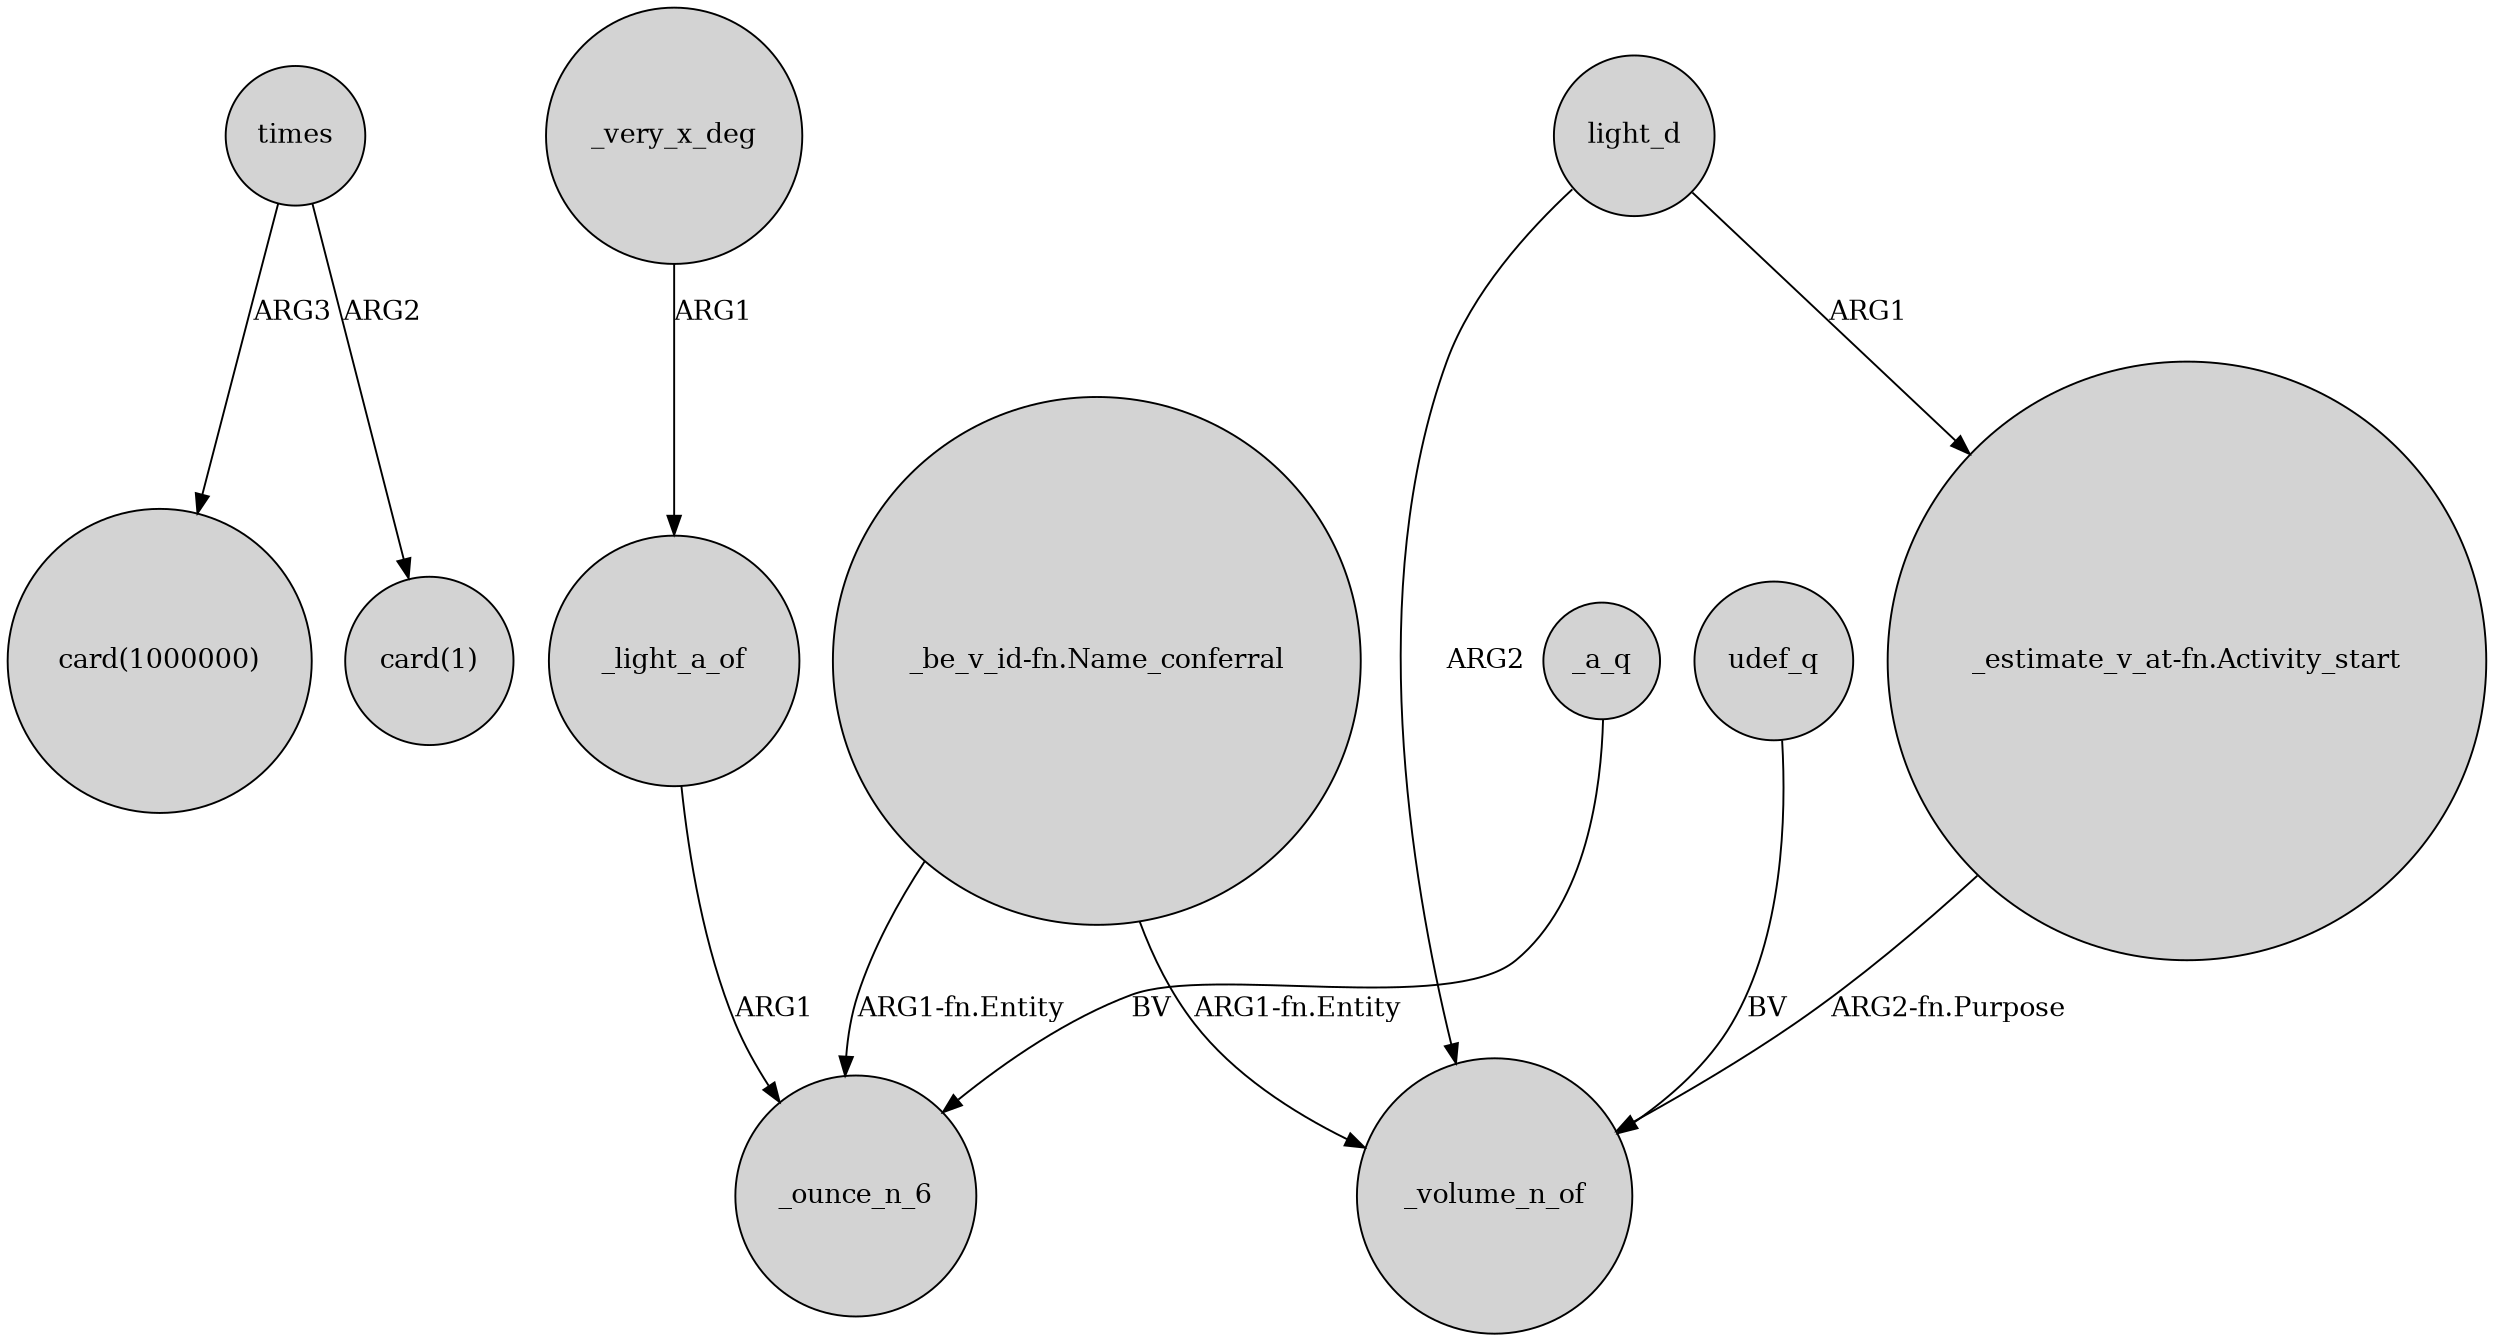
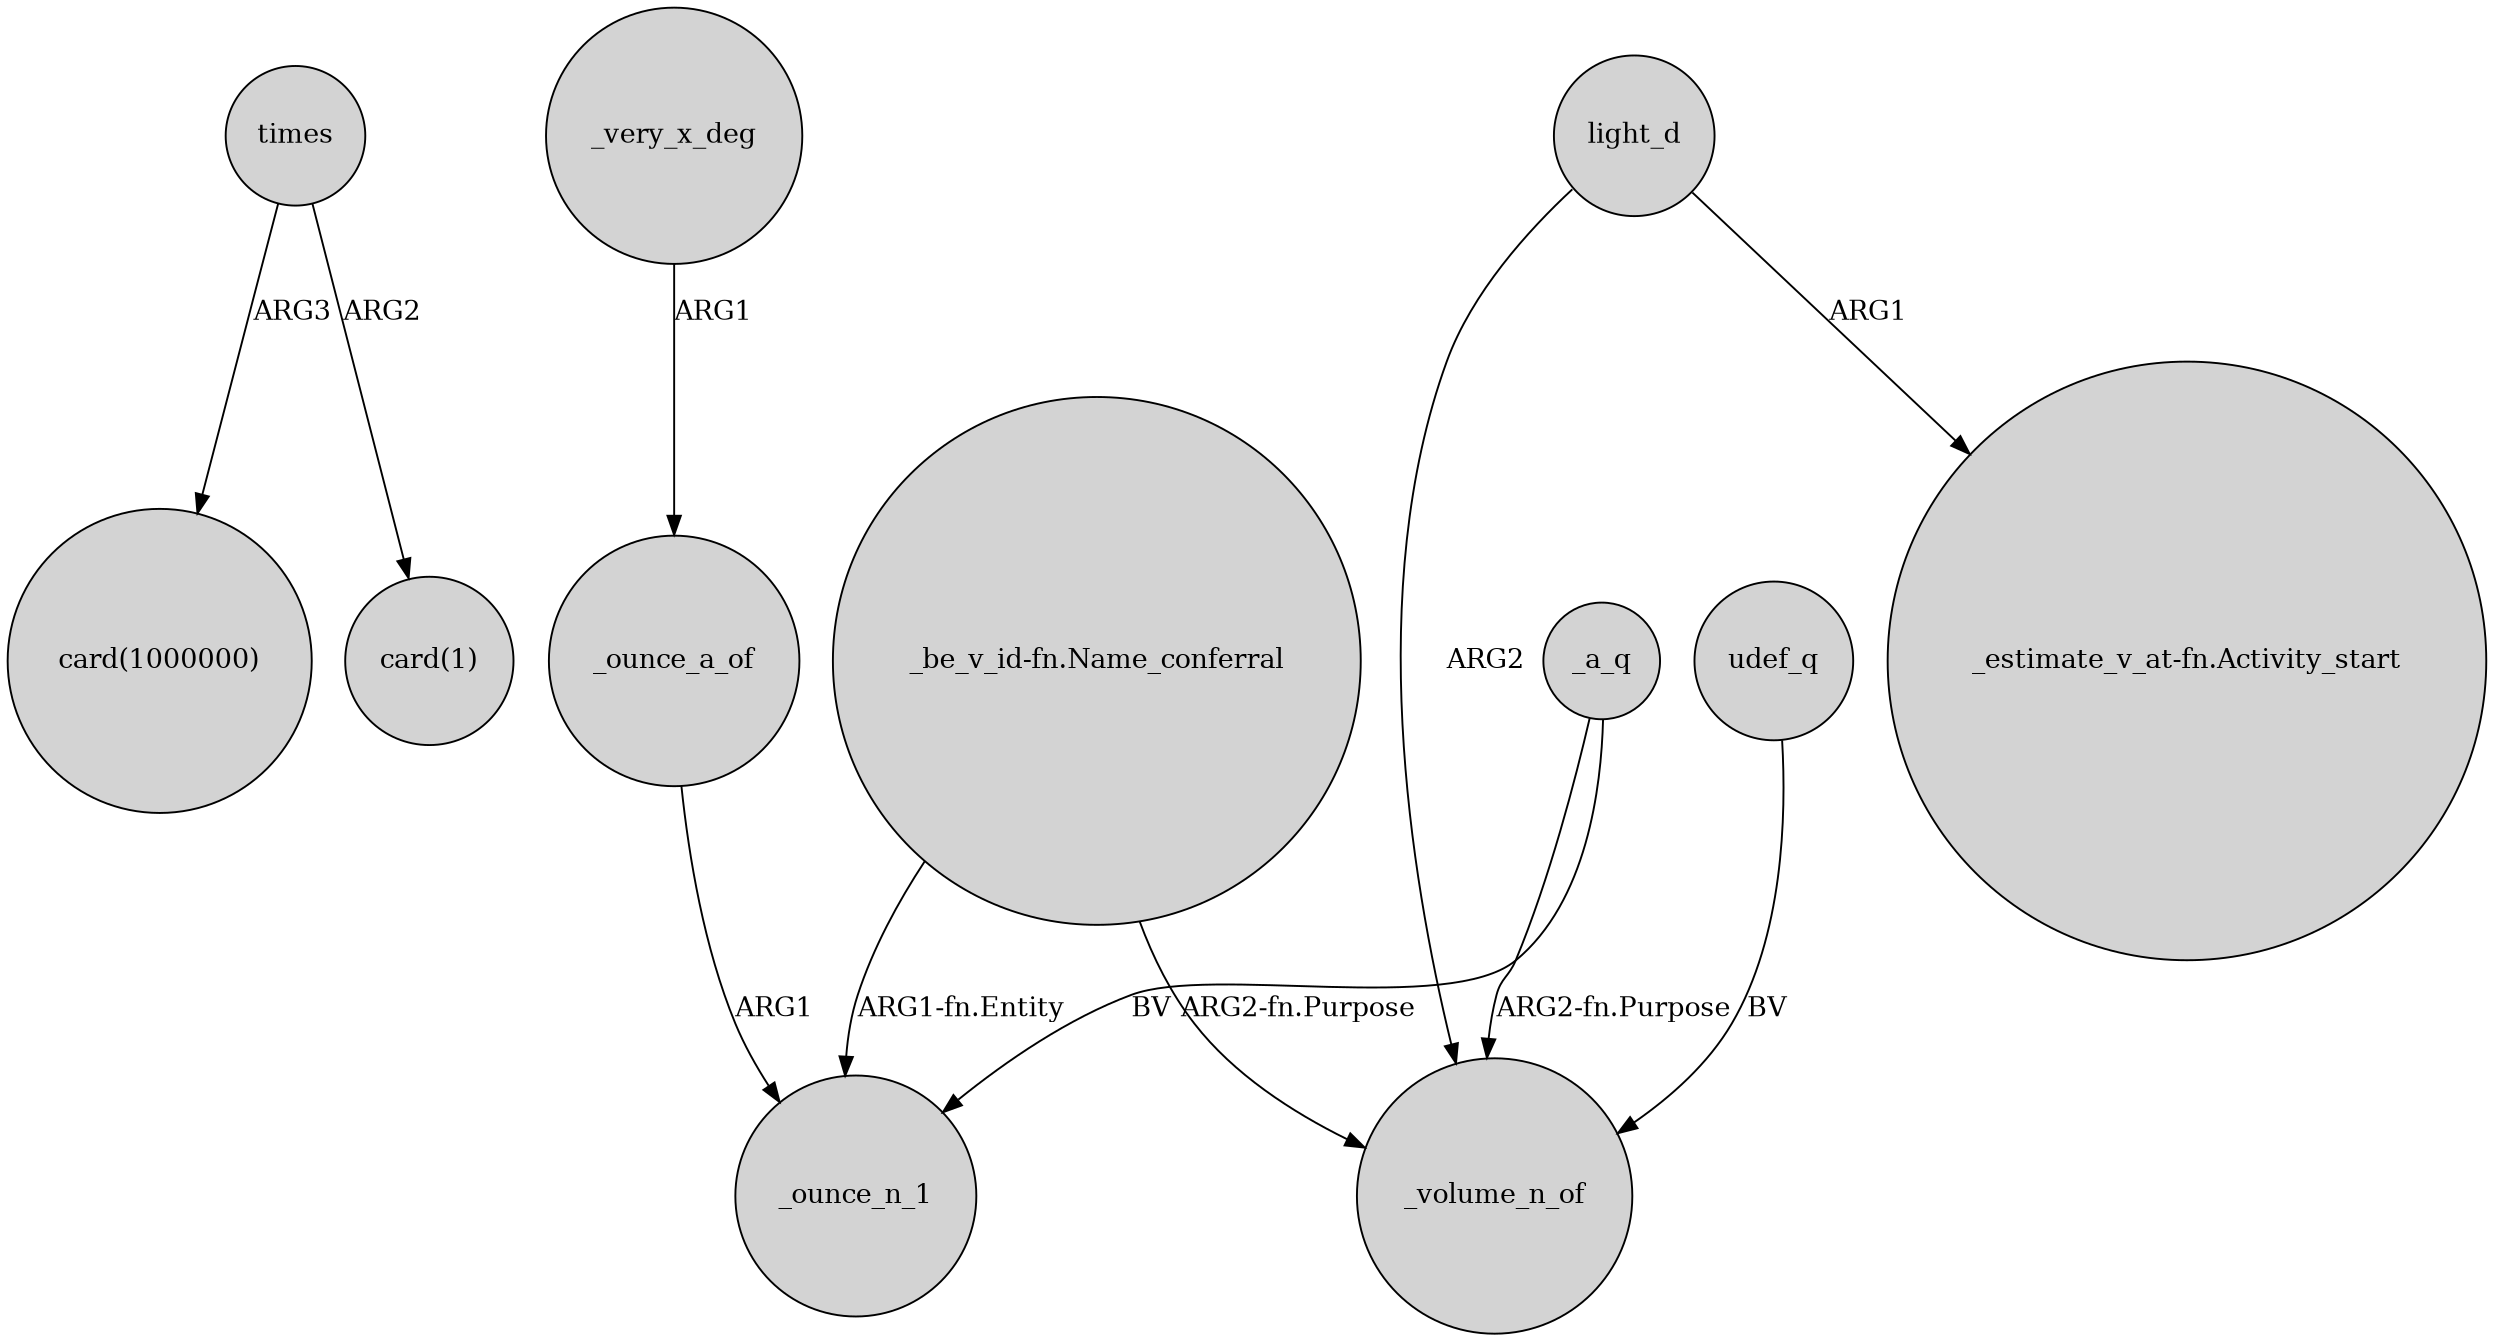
  digraph {
    node [shape=circle style=filled]
    times
    "card(1000000)"
    "card(1)"
    "_be_v_id-fn.Name_conferral"
-   _ounce_n_1 [label=_ounce_n_6]
+   _ounce_n_1
    _volume_n_of
    _very_x_deg
-   _light_a_of
+   _light_a_of [label=_ounce_a_of]
    udef_q
    n10 [label=light_d]
    "_estimate_v_at-fn.Activity_start"
    _a_q
    times -> "card(1000000)" [label=ARG3]
    times -> "card(1)" [label=ARG2]
    "_be_v_id-fn.Name_conferral" -> _ounce_n_1 [label="ARG1-fn.Entity"]
-   "_be_v_id-fn.Name_conferral" -> _volume_n_of [label="ARG1-fn.Entity"]
+   "_be_v_id-fn.Name_conferral" -> _volume_n_of [label="ARG2-fn.Purpose"]
    _very_x_deg -> _light_a_of [label=ARG1]
    _light_a_of -> _ounce_n_1 [label=ARG1]
    udef_q -> _volume_n_of [label=BV]
    n10 -> _volume_n_of [label=ARG2]
    n10 -> "_estimate_v_at-fn.Activity_start" [label=ARG1]
-   "_estimate_v_at-fn.Activity_start" -> _volume_n_of [label="ARG2-fn.Purpose"]
+   _a_q -> _volume_n_of [label="ARG2-fn.Purpose"]
    _a_q -> _ounce_n_1 [label=BV]
  }
